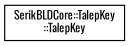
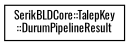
  digraph {
    rankdir=TB
    fontname=Oswald
-   n1 [color=black fillcolor=white fontname=Oswald fontsize=10 height=0.2 label="SerikBLDCore::TalepKey\l::TalepKey" shape=record style=filled width=0.4]
+   n1 [color=black fillcolor=white fontname=Oswald fontsize=10 height=0.2 label="SerikBLDCore::TalepKey\l::DurumPipelineResult" shape=record style=filled width=0.4]
  }
